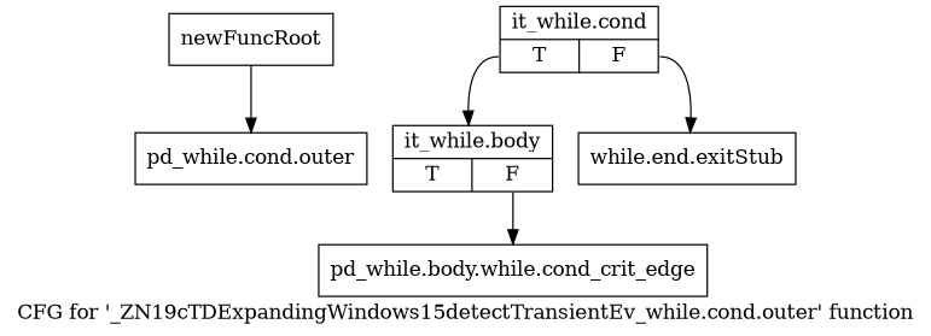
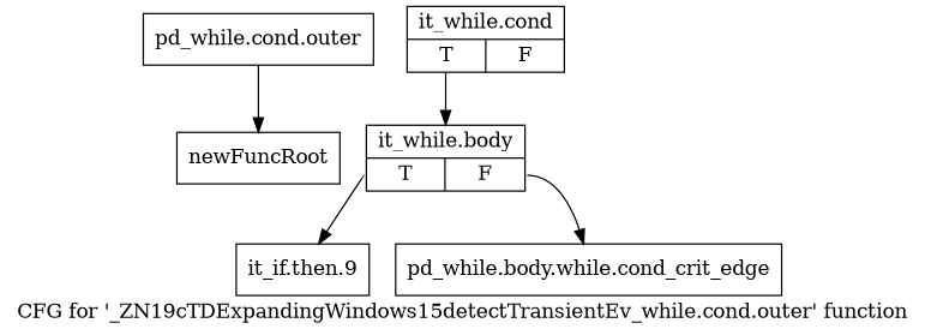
  digraph {
    label="CFG for '_ZN19cTDExpandingWindows15detectTransientEv_while.cond.outer' function"
    node [shape=record]
    edge [tailport=s1]
    n1 [label="{newFuncRoot}"]
    n2 [label="{pd_while.cond.outer}"]
    n3 [label="{it_while.cond|{<s0>T|<s1>F}}"]
-   n4 [label="{while.end.exitStub}"]
    n5 [label="{it_while.body|{<s0>T|<s1>F}}"]
+   n6 [label="{it_if.then.9}"]
    n7 [label="{pd_while.body.while.cond_crit_edge}"]
-   n1 -> n2 [tailport=""]
-   n3 -> n4
+   n2 -> n1 [tailport=""]
    n3 -> n5 [tailport=s0]
+   n5 -> n6 [tailport=s0]
    n5 -> n7
  }
